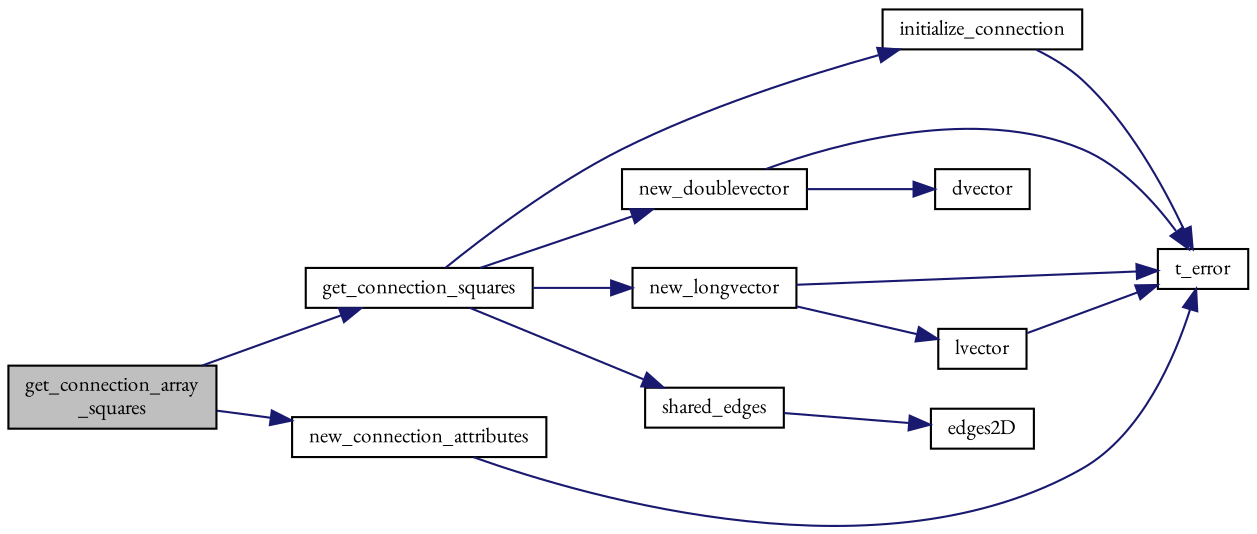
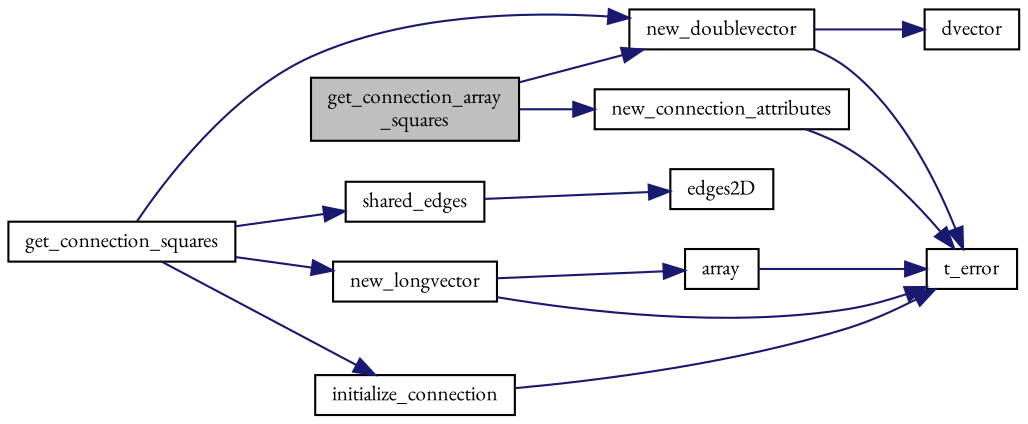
  digraph {
    fontname="EB Garamond"
    rankdir=LR
    node [color=black fontname="EB Garamond" fontsize=10 shape=record]
    edge [color=midnightblue fontname="EB Garamond" fontsize=10 labelfontname=FreeSans labelfontsize=10 style=solid]
    n1 [fillcolor=grey75 fontcolor=black height=0.2 label="get_connection_array\l_squares" style=filled width=0.4]
    n2 [height=0.2 label=get_connection_squares width=0.4]
    n3 [height=0.2 label=new_connection_attributes width=0.4]
    n4 [height=0.2 label=initialize_connection width=0.4]
    n5 [height=0.2 label=new_doublevector width=0.4]
    n6 [height=0.2 label=new_longvector width=0.4]
    n7 [height=0.2 label=shared_edges width=0.4]
    n8 [height=0.2 label=t_error width=0.4]
    n9 [height=0.2 label=dvector width=0.4]
-   n10 [height=0.2 label=lvector width=0.4]
+   n10 [height=0.2 label=array width=0.4]
    n11 [height=0.2 label=edges2D width=0.4]
-   n1 -> n2
+   n1 -> n5
    n1 -> n3
    n2 -> n4
    n2 -> n5
    n2 -> n6
    n2 -> n7
    n3 -> n8
    n4 -> n8
    n5 -> n8
    n5 -> n9
    n6 -> n8
    n6 -> n10
    n7 -> n11
    n10 -> n8
  }
